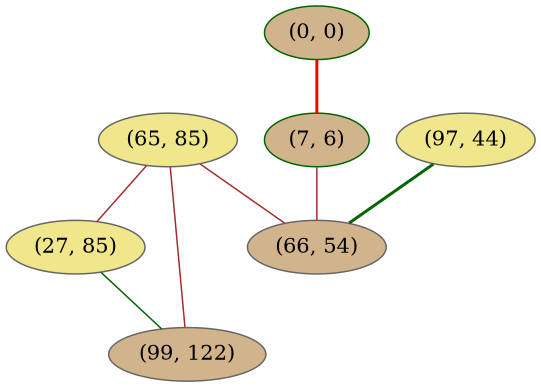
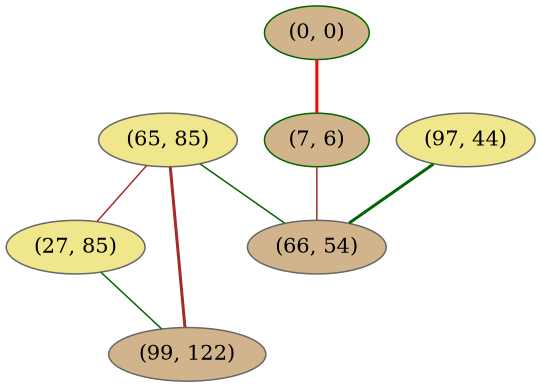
  graph {
    node [color=gray40 fillcolor=tan style=filled]
    edge [color=brown style=solid weight=3]
    "(65, 85)" [fillcolor=khaki]
    "(27, 85)" [fillcolor=khaki]
    "(66, 54)"
    "(99, 122)"
    "(0, 0)" [color=darkgreen]
    "(7, 6)" [color=darkgreen]
    "(97, 44)" [fillcolor=khaki]
    "(65, 85)" -- "(27, 85)"
-   "(65, 85)" -- "(66, 54)" [weight=1]
-   "(65, 85)" -- "(99, 122)"
+   "(65, 85)" -- "(66, 54)" [color=darkgreen weight=1]
+   "(65, 85)" -- "(99, 122)" [style=bold]
    "(27, 85)" -- "(99, 122)" [color=darkgreen weight=1]
    "(0, 0)" -- "(7, 6)" [color=red style=bold weight=4]
    "(7, 6)" -- "(66, 54)"
    "(97, 44)" -- "(66, 54)" [color=darkgreen style=bold]
  }
